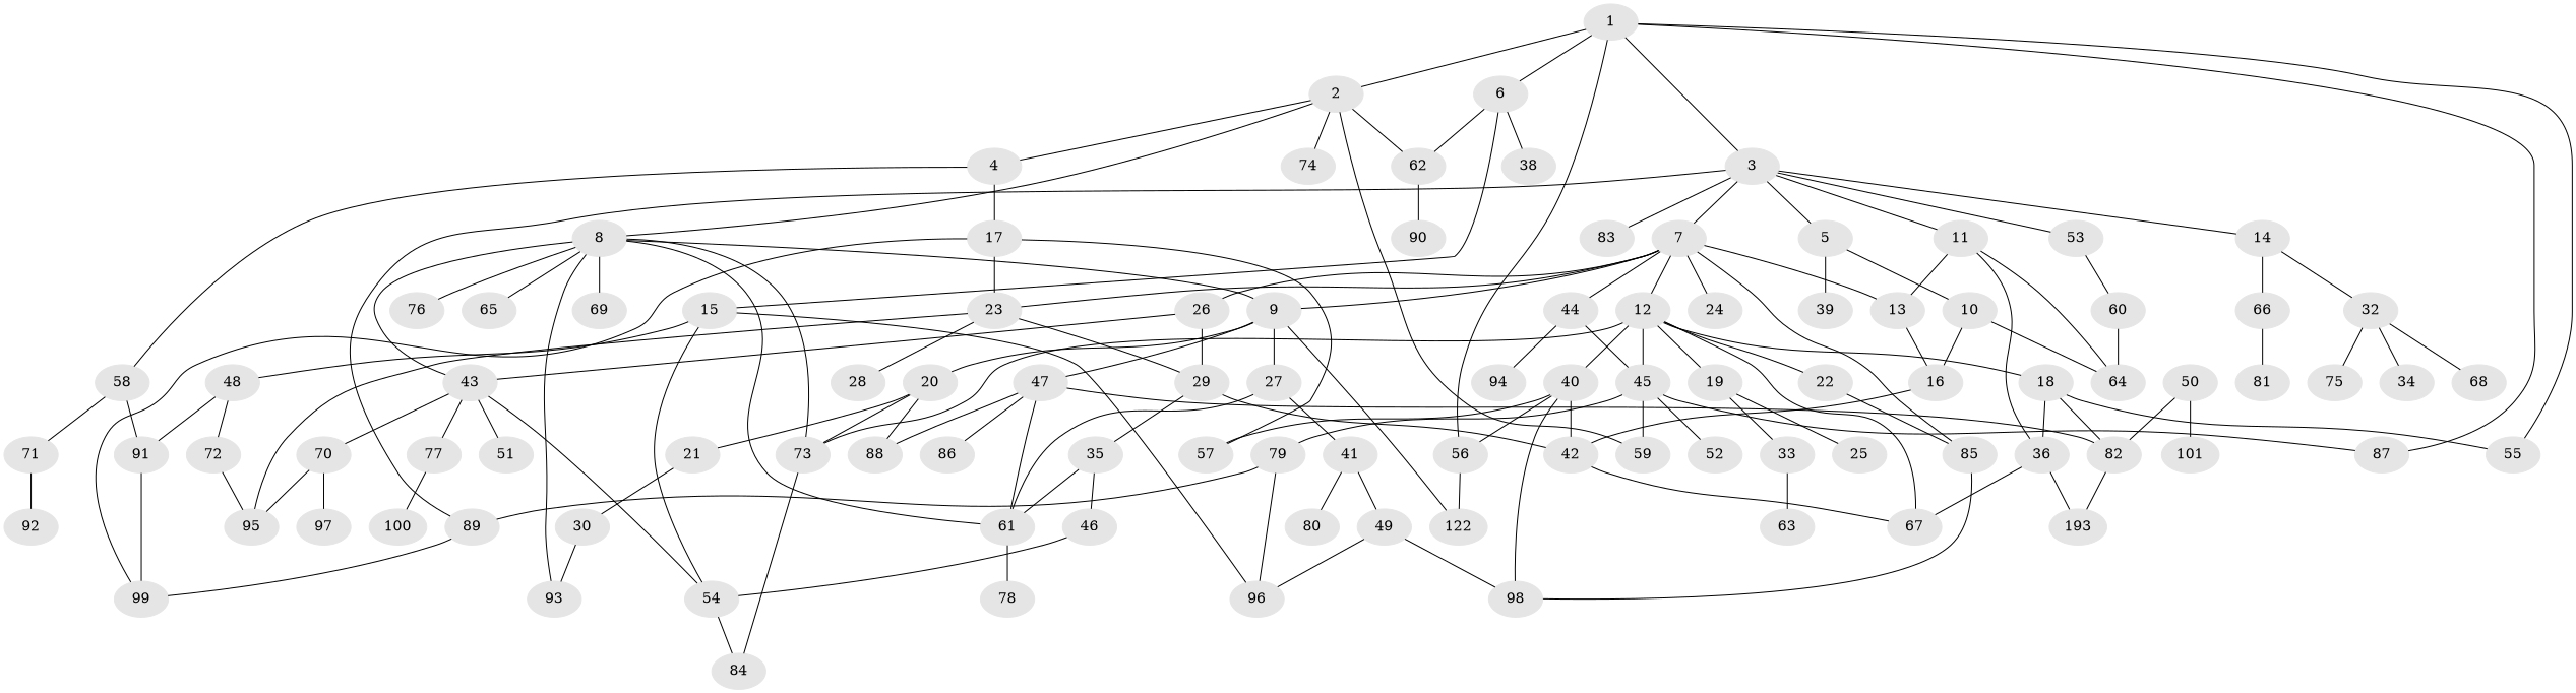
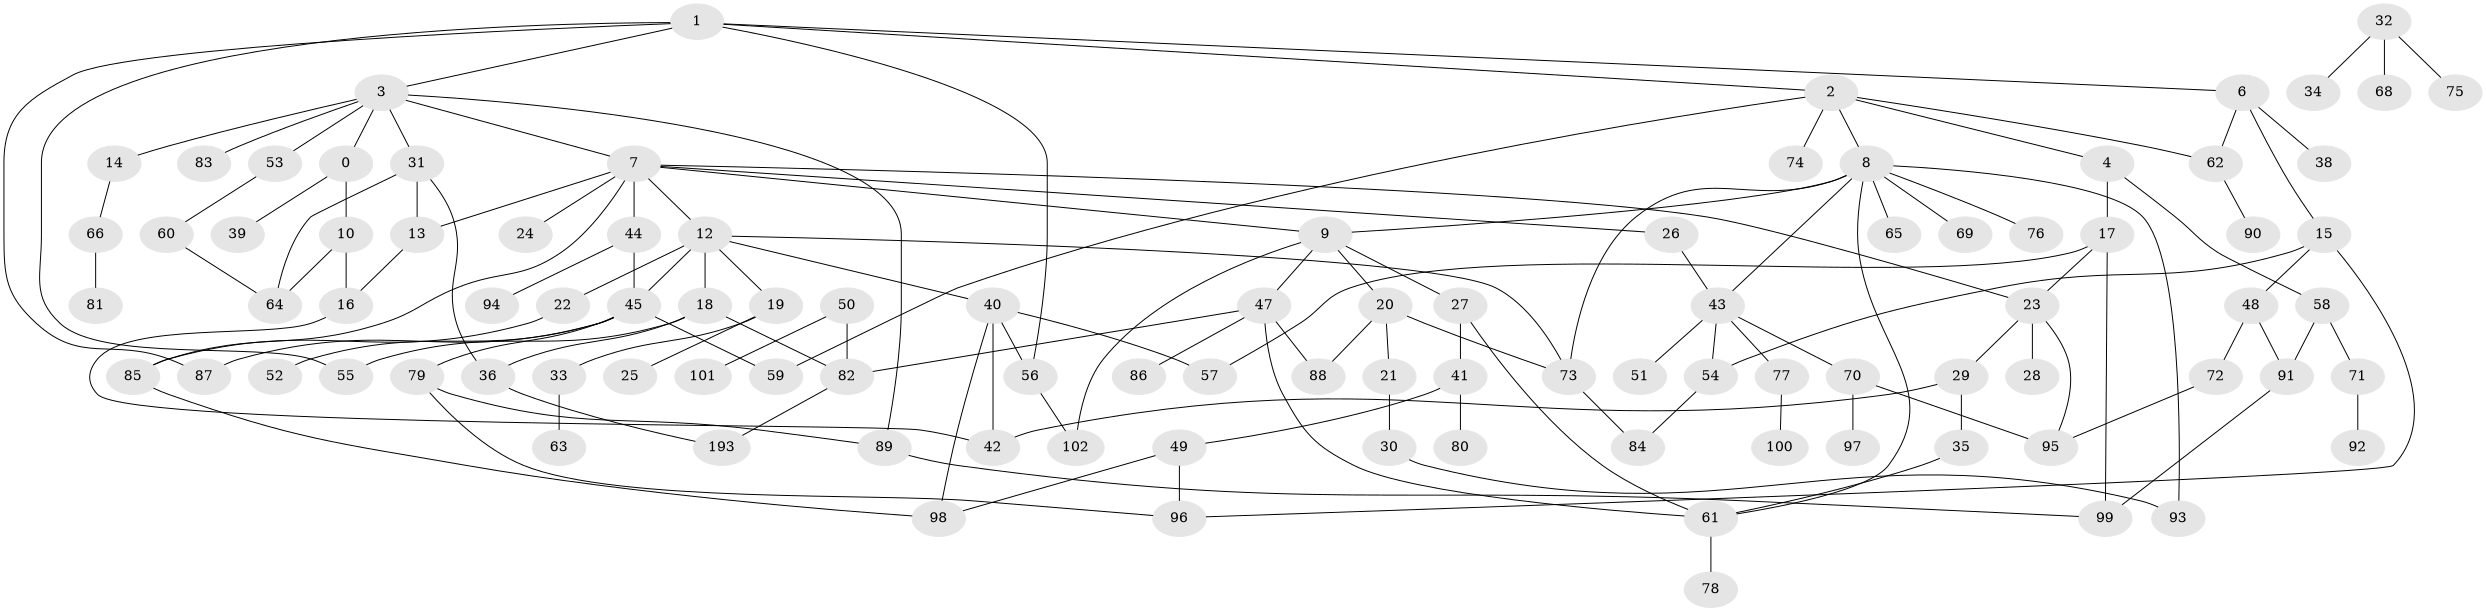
  graph {
    node [color=gray90 style=filled]
    1
    2
    3
    6
    55
    56
    87
    4
    8
    59
    62
    74
-   5
+   5 [label=0]
    7
-   11
+   11 [label=31]
    14
    53
    83
    89
    15
    38
-   102 [label=122]
+   102
    17
    58
    9
    43
    61
    65
    69
    73
    76
    93
    90
    10
    39
    44
    12
    13
    23
    24
    26
    85
    64
    36
    32
    66
    45
    94
    60
    99
    57
    91
    71
    16
    48
    54
    96
    20
    27
    47
    18
    19
    22
    40
-   67
    28
    29
    95
    98
    51
    70
    77
    78
    84
    21
    88
    41
    82
    86
    42
    n81 [label=193]
    25
    33
    52
    79
    34
    68
    75
    81
    72
    63
    30
    35
    49
    80
-   46
    50
    101
    97
    100
    92
    1 -- 2
    1 -- 3
    1 -- 6
    1 -- 55
    1 -- 56
    1 -- 87
    2 -- 4
    2 -- 8
    2 -- 59
    2 -- 62
    2 -- 74
    3 -- 5
    3 -- 7
    3 -- 11
    3 -- 14
    3 -- 53
    3 -- 83
    3 -- 89
    6 -- 62
    6 -- 15
    6 -- 38
    56 -- 102
    4 -- 17
    4 -- 58
    8 -- 9
    8 -- 43
    8 -- 61
    8 -- 65
    8 -- 69
    8 -- 73
    8 -- 76
    8 -- 93
    62 -- 90
    5 -- 10
    5 -- 39
    7 -- 9
    7 -- 44
    7 -- 12
    7 -- 13
    7 -- 23
    7 -- 24
    7 -- 26
    7 -- 85
    11 -- 13
    11 -- 64
    11 -- 36
-   14 -- 32
    14 -- 66
    53 -- 60
    89 -- 99
    15 -- 48
    15 -- 54
    15 -- 96
    17 -- 23
    17 -- 99
    17 -- 57
    58 -- 91
    58 -- 71
    9 -- 102
    9 -- 20
    9 -- 27
    9 -- 47
    43 -- 54
    43 -- 51
    43 -- 70
    43 -- 77
    61 -- 78
    73 -- 84
    10 -- 64
    10 -- 16
    44 -- 45
    44 -- 94
    12 -- 73
    12 -- 45
    12 -- 18
    12 -- 19
    12 -- 22
    12 -- 40
-   12 -- 67
    13 -- 16
    23 -- 28
    23 -- 29
    23 -- 95
    26 -- 43
-   26 -- 29
    85 -- 98
-   36 -- 67
    36 -- n81
    32 -- 34
    32 -- 68
    32 -- 75
    66 -- 81
    45 -- 87
    45 -- 59
    45 -- 52
    45 -- 79
    60 -- 64
    91 -- 99
    71 -- 92
    16 -- 42
    48 -- 91
    48 -- 72
    54 -- 84
    20 -- 73
    20 -- 21
    20 -- 88
    27 -- 61
    27 -- 41
    47 -- 61
    47 -- 88
    47 -- 82
    47 -- 86
    18 -- 55
    18 -- 36
    18 -- 82
    19 -- 25
    19 -- 33
    22 -- 85
    40 -- 56
    40 -- 57
    40 -- 98
    40 -- 42
    29 -- 42
    29 -- 35
    70 -- 95
    70 -- 97
    77 -- 100
    21 -- 30
    41 -- 49
    41 -- 80
    82 -- n81
-   42 -- 67
    33 -- 63
    79 -- 89
    79 -- 96
    72 -- 95
    30 -- 93
    35 -- 61
-   35 -- 46
    49 -- 96
    49 -- 98
-   46 -- 54
    50 -- 82
    50 -- 101
  }
